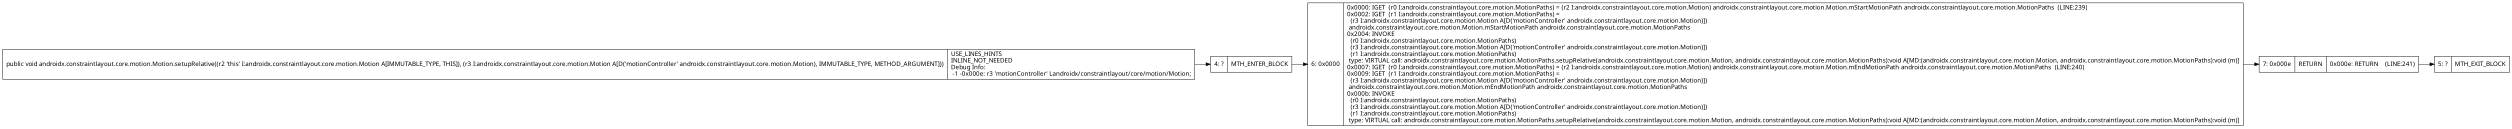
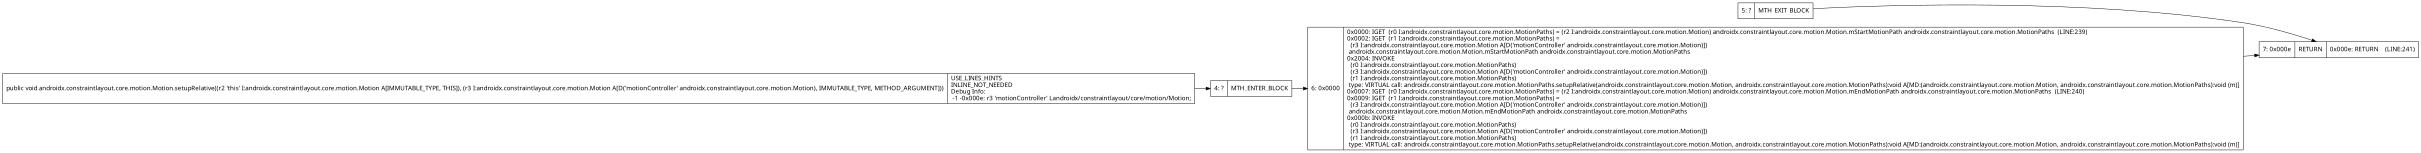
  digraph {
    fontname="Noto Sans"
    rankdir=LR
    node [fontname="Noto Sans" shape=record]
    edge [fontname="Noto Sans"]
    n1 [label="{4\:\ ?|MTH_ENTER_BLOCK\l}"]
    n2 [label="{6\:\ 0x0000|0x0000: IGET  (r0 I:androidx.constraintlayout.core.motion.MotionPaths) = (r2 I:androidx.constraintlayout.core.motion.Motion) androidx.constraintlayout.core.motion.Motion.mStartMotionPath androidx.constraintlayout.core.motion.MotionPaths  (LINE:239)\l0x0002: IGET  (r1 I:androidx.constraintlayout.core.motion.MotionPaths) = \l  (r3 I:androidx.constraintlayout.core.motion.Motion A[D('motionController' androidx.constraintlayout.core.motion.Motion)])\l androidx.constraintlayout.core.motion.Motion.mStartMotionPath androidx.constraintlayout.core.motion.MotionPaths \l0x2004: INVOKE  \l  (r0 I:androidx.constraintlayout.core.motion.MotionPaths)\l  (r3 I:androidx.constraintlayout.core.motion.Motion A[D('motionController' androidx.constraintlayout.core.motion.Motion)])\l  (r1 I:androidx.constraintlayout.core.motion.MotionPaths)\l type: VIRTUAL call: androidx.constraintlayout.core.motion.MotionPaths.setupRelative(androidx.constraintlayout.core.motion.Motion, androidx.constraintlayout.core.motion.MotionPaths):void A[MD:(androidx.constraintlayout.core.motion.Motion, androidx.constraintlayout.core.motion.MotionPaths):void (m)]\l0x0007: IGET  (r0 I:androidx.constraintlayout.core.motion.MotionPaths) = (r2 I:androidx.constraintlayout.core.motion.Motion) androidx.constraintlayout.core.motion.Motion.mEndMotionPath androidx.constraintlayout.core.motion.MotionPaths  (LINE:240)\l0x0009: IGET  (r1 I:androidx.constraintlayout.core.motion.MotionPaths) = \l  (r3 I:androidx.constraintlayout.core.motion.Motion A[D('motionController' androidx.constraintlayout.core.motion.Motion)])\l androidx.constraintlayout.core.motion.Motion.mEndMotionPath androidx.constraintlayout.core.motion.MotionPaths \l0x000b: INVOKE  \l  (r0 I:androidx.constraintlayout.core.motion.MotionPaths)\l  (r3 I:androidx.constraintlayout.core.motion.Motion A[D('motionController' androidx.constraintlayout.core.motion.Motion)])\l  (r1 I:androidx.constraintlayout.core.motion.MotionPaths)\l type: VIRTUAL call: androidx.constraintlayout.core.motion.MotionPaths.setupRelative(androidx.constraintlayout.core.motion.Motion, androidx.constraintlayout.core.motion.MotionPaths):void A[MD:(androidx.constraintlayout.core.motion.Motion, androidx.constraintlayout.core.motion.MotionPaths):void (m)]\l}"]
    n3 [label="{7\:\ 0x000e|RETURN\l|0x000e: RETURN    (LINE:241)\l}"]
    n4 [label="{5\:\ ?|MTH_EXIT_BLOCK\l}"]
    n5 [label="{public void androidx.constraintlayout.core.motion.Motion.setupRelative((r2 'this' I:androidx.constraintlayout.core.motion.Motion A[IMMUTABLE_TYPE, THIS]), (r3 I:androidx.constraintlayout.core.motion.Motion A[D('motionController' androidx.constraintlayout.core.motion.Motion), IMMUTABLE_TYPE, METHOD_ARGUMENT]))  | USE_LINES_HINTS\lINLINE_NOT_NEEDED\lDebug Info:\l  \-1 \-0x000e: r3 'motionController' Landroidx\/constraintlayout\/core\/motion\/Motion;\l}"]
    n1 -> n2
    n2 -> n3
-   n3 -> n4
+   n4 -> n3
    n5 -> n1
  }
